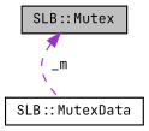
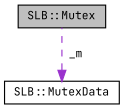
  digraph {
    fontname="JetBrains Mono"
    node [color=black fontname="JetBrains Mono" fontsize=10 shape=record style=filled]
    n1 [fillcolor=grey75 fontcolor=black height=0.2 label="SLB::Mutex" width=0.4]
    n2 [fillcolor=white height=0.2 label="SLB::MutexData" width=0.4]
-   n1 -> n2 [color=darkorchid3 dir=back fontname="JetBrains Mono" fontsize=10 label=" _m" labelfontname=Helvetica labelfontsize=10 style=dashed]
+   n2 -> n1 [color=darkorchid3 dir=back fontname="JetBrains Mono" fontsize=10 label=" _m" labelfontname=Helvetica labelfontsize=10 style=dashed]
  }
